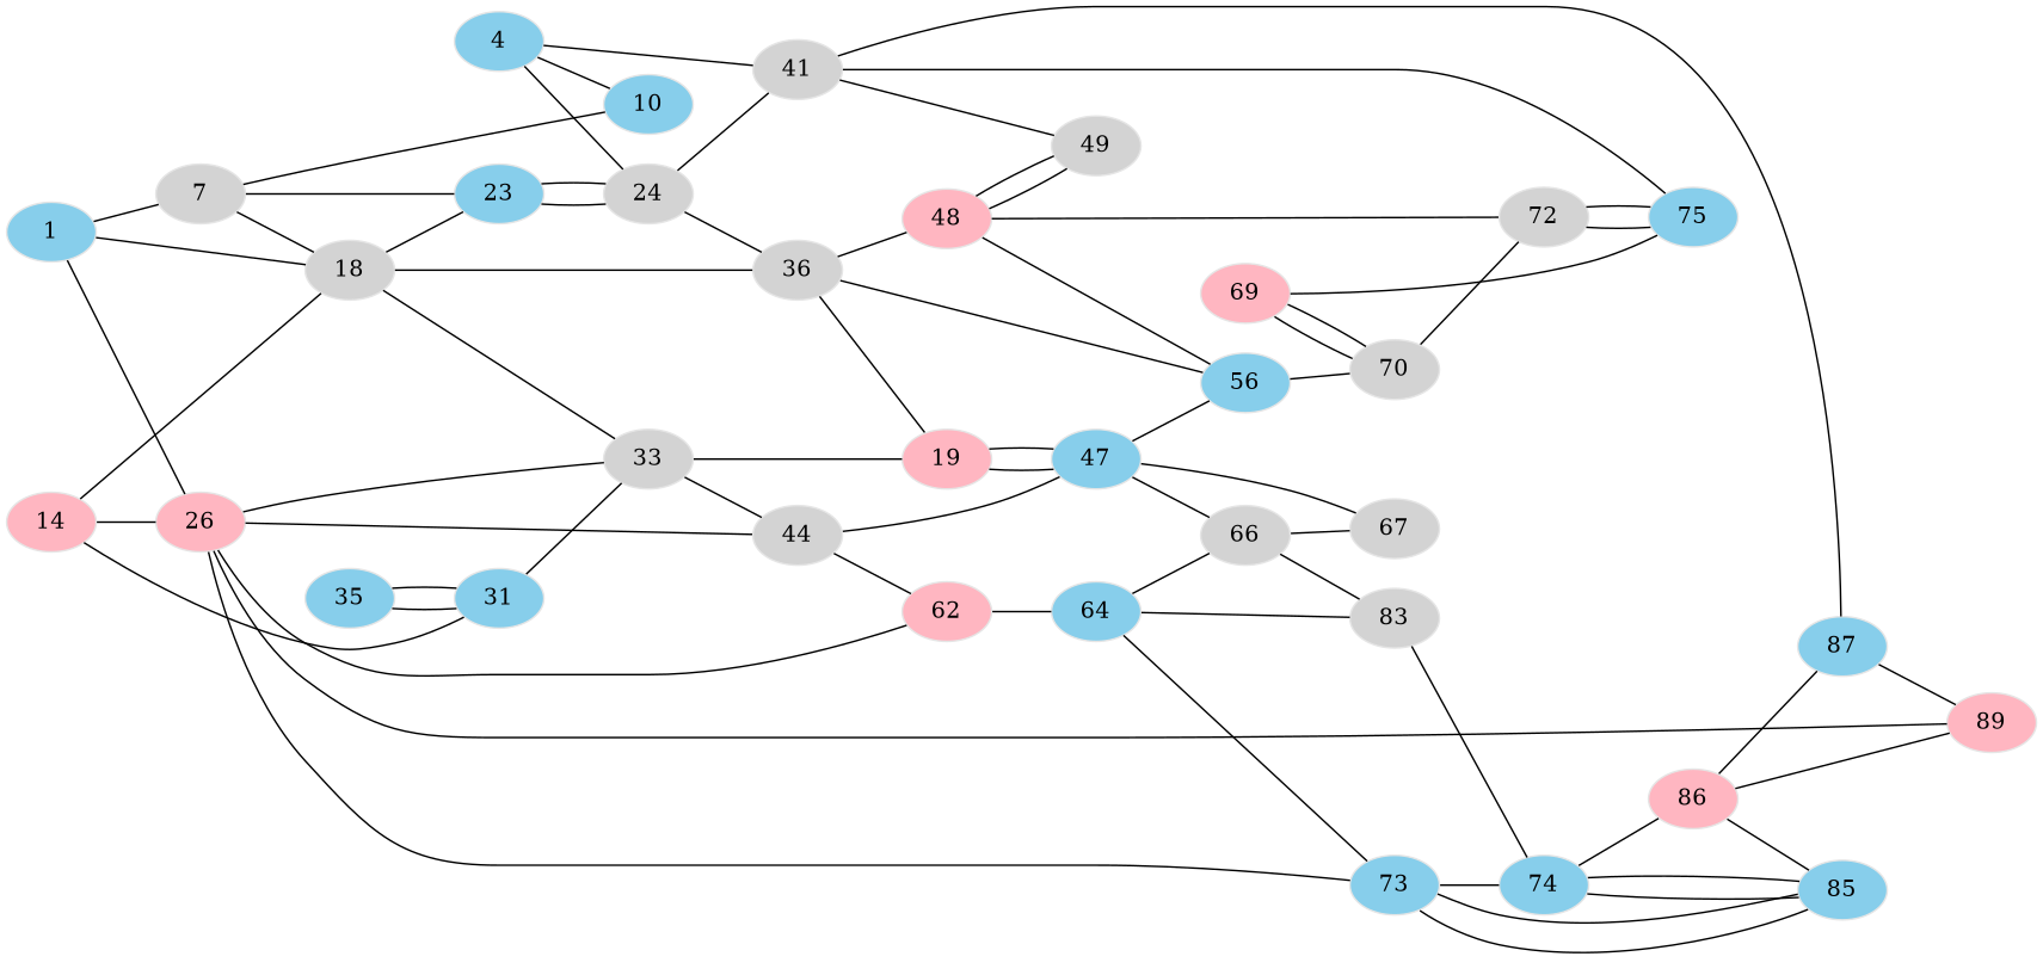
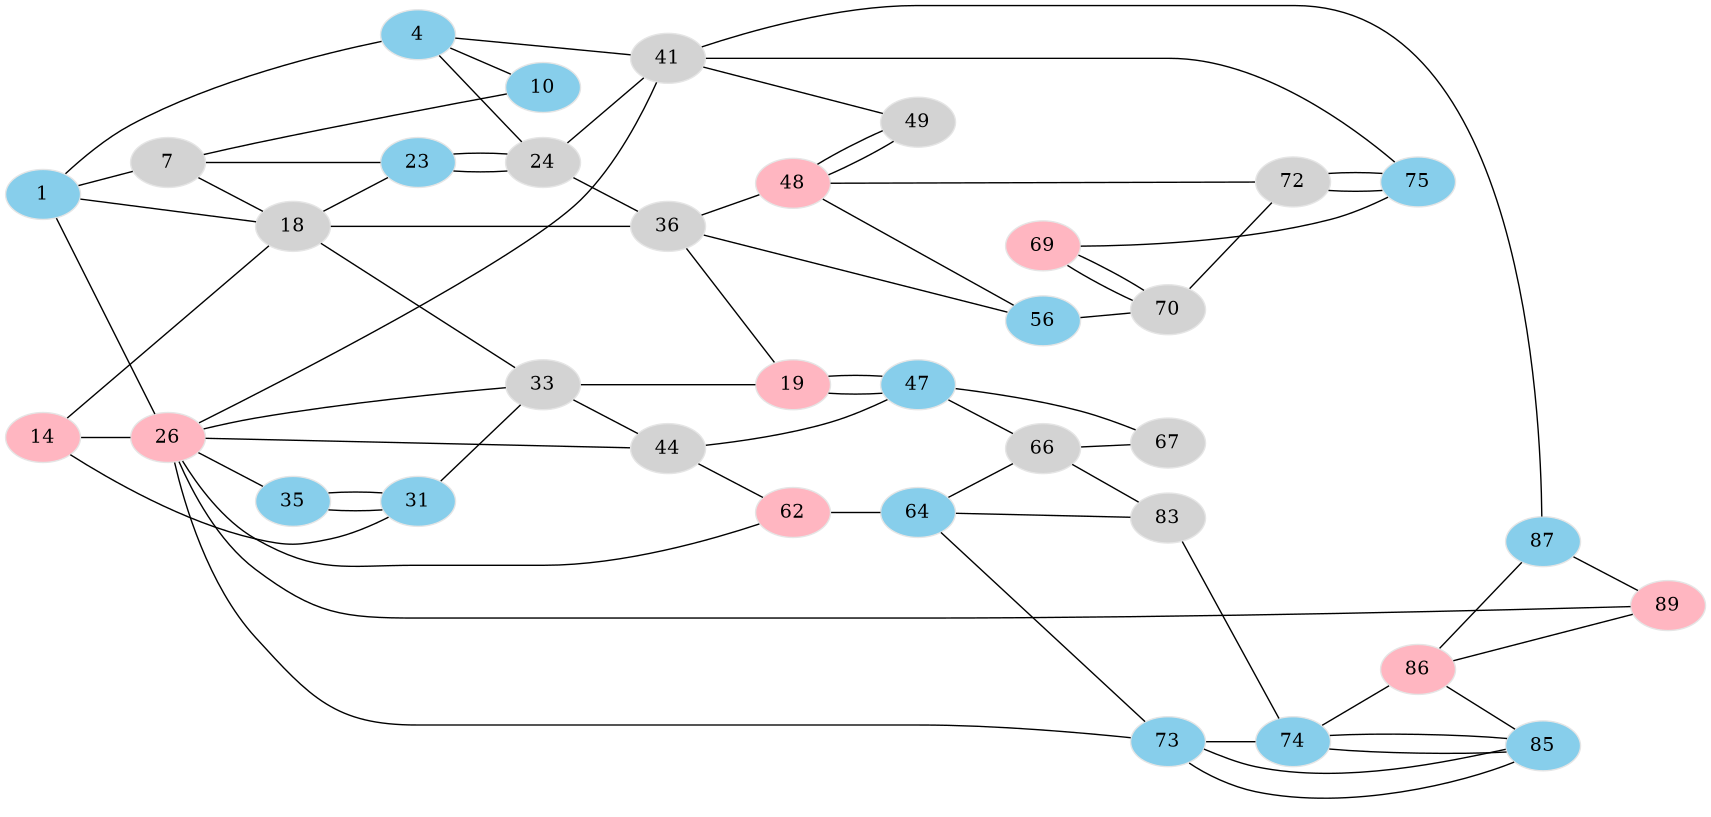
  graph {
    rankdir=LR
    node [color=gray90 fillcolor=skyblue style=filled]
    1 [super="+6+2"]
    4 [super="+5+21"]
    7 [fillcolor=lightgrey super="+8"]
    18 [fillcolor=lightgrey super="+19"]
    26 [fillcolor=lightpink super="+27+28"]
    10
    24 [fillcolor=lightgrey super="+25"]
    41 [fillcolor=lightgrey super="+50"]
    23
    14 [fillcolor=lightpink super="+16"]
    31 [super="+33"]
    n12 [fillcolor=lightgrey label=33 super="+35+40"]
    36 [fillcolor=lightgrey super="+37"]
    n14 [label=35]
    44 [fillcolor=lightgrey super="+46"]
    62 [fillcolor=lightpink]
    73 [super="+74"]
    89 [fillcolor=lightpink]
    49 [fillcolor=lightgrey]
    75 [super="+76"]
    87 [super="+91"]
    n22 [fillcolor=lightpink label=19]
    48 [fillcolor=lightpink super="+59"]
    56 [super="+58"]
    47 [super="+54"]
    64 [super="+65"]
    n27 [label=74 super="+85"]
    n28 [label=85]
    72 [fillcolor=lightgrey]
    70 [fillcolor=lightgrey]
    66 [fillcolor=lightgrey super="+71"]
    67 [fillcolor=lightgrey super="+68"]
    83 [fillcolor=lightgrey]
    69 [fillcolor=lightpink super="+77"]
    86 [fillcolor=lightpink super="+90"]
+   1 -- 4
    1 -- 7 [weight=2]
    1 -- 18
    1 -- 26 [weight=2]
    4 -- 10
    4 -- 24
    4 -- 41 [weight=2]
    7 -- 18
    7 -- 10
    7 -- 23
    18 -- 23
    18 -- n12
    18 -- 36
+   26 -- 41
    26 -- n12
+   26 -- n14
    26 -- 44
    26 -- 62
    26 -- 73
    26 -- 89
    24 -- 41
    24 -- 36
    41 -- 49
    41 -- 75
    41 -- 87
    23 -- 24
    23 -- 24
    14 -- 18
    14 -- 26
    14 -- 31
    31 -- n12
    n12 -- 44
    n12 -- n22
    36 -- n22
    36 -- 48
    36 -- 56
    n14 -- 31 [weight=2]
    n14 -- 31
    44 -- 62
    44 -- 47
    62 -- 64
    73 -- n27
    73 -- n28
    73 -- n28
    87 -- 89
    n22 -- 47
    n22 -- 47
    48 -- 49 [weight=2]
    48 -- 49
    48 -- 56
    48 -- 72
    56 -- 70
-   47 -- 56
    47 -- 66
    47 -- 67
    64 -- 73
    64 -- 66
    64 -- 83
    n27 -- n28
    n27 -- n28
    n27 -- 86
    72 -- 75
    72 -- 75
    70 -- 72
    66 -- 67 [weight=2]
    66 -- 83
    83 -- n27
    69 -- 75 [weight=2]
    69 -- 70
    69 -- 70
    86 -- 89
    86 -- 87
    86 -- n28
  }
